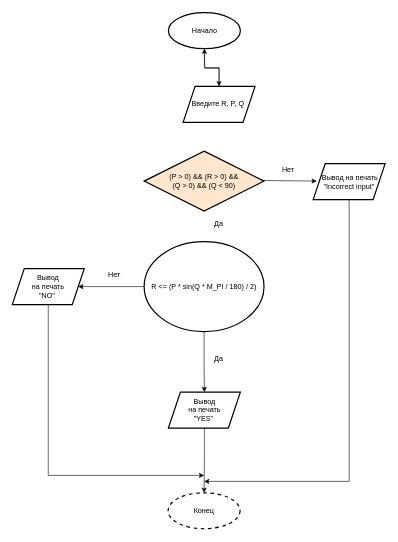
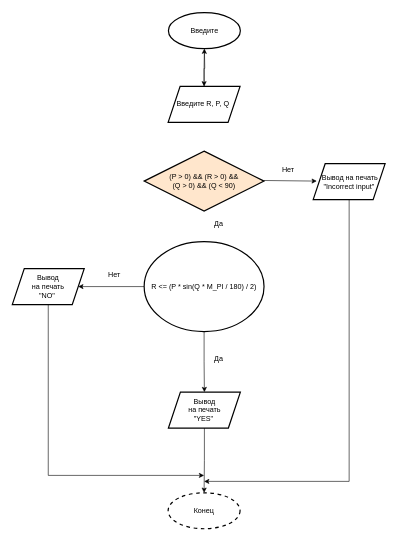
  <mxCell id="0" />
  <mxCell id="1" parent="0" />
  <mxCell id="2" value="" style="edgeStyle=orthogonalEdgeStyle;rounded=0;orthogonalLoop=1;jettySize=auto;html=1;" parent="1" target="5" edge="1"><mxGeometry relative="1" as="geometry"><mxPoint x="340.571" y="82" as="sourcePoint" /></mxGeometry></mxCell>
- <mxCell id="3" value="Начало" style="strokeWidth=2;html=1;shape=mxgraph.flowchart.start_1;whiteSpace=wrap;" parent="1" vertex="1"><mxGeometry x="280.5" y="20" width="120" height="60" as="geometry" /></mxCell>
+ <mxCell id="3" value="Введите" style="strokeWidth=2;html=1;shape=mxgraph.flowchart.start_1;whiteSpace=wrap;" parent="1" vertex="1"><mxGeometry x="280.5" y="20" width="120" height="60" as="geometry" /></mxCell>
  <mxCell id="4" value="" style="edgeStyle=orthogonalEdgeStyle;rounded=0;orthogonalLoop=1;jettySize=auto;html=1;" parent="1" source="5" target="3" edge="1"><mxGeometry relative="1" as="geometry" /></mxCell>
- <mxCell id="5" value="Введите R, P, Q&amp;nbsp;" style="shape=parallelogram;perimeter=parallelogramPerimeter;whiteSpace=wrap;html=1;fixedSize=1;strokeWidth=2;" parent="1" vertex="1"><mxGeometry x="305" y="143" width="120" height="60" as="geometry" /></mxCell>
+ <mxCell id="5" value="Введите R, P, Q&amp;nbsp;" style="shape=parallelogram;perimeter=parallelogramPerimeter;whiteSpace=wrap;html=1;fixedSize=1;strokeWidth=2;" parent="1" vertex="1"><mxGeometry x="280" y="143" width="120" height="60" as="geometry" /></mxCell>
  <mxCell id="6" value="" style="edgeStyle=orthogonalEdgeStyle;rounded=0;orthogonalLoop=1;jettySize=auto;html=1;" parent="1" source="8" target="10" edge="1"><mxGeometry relative="1" as="geometry" /></mxCell>
  <mxCell id="7" value="" style="edgeStyle=orthogonalEdgeStyle;rounded=0;orthogonalLoop=1;jettySize=auto;html=1;" parent="1" source="8" target="11" edge="1"><mxGeometry relative="1" as="geometry" /></mxCell>
  <mxCell id="8" value="R &amp;lt;= (P * sin(Q * M_PI / 180) / 2)" style="ellipse;whiteSpace=wrap;html=1;strokeWidth=2;" parent="1" vertex="1"><mxGeometry x="240" y="402" width="200" height="150" as="geometry" /></mxCell>
  <mxCell id="9" value="" style="edgeStyle=orthogonalEdgeStyle;rounded=0;orthogonalLoop=1;jettySize=auto;html=1;" parent="1" source="10" target="12" edge="1"><mxGeometry relative="1" as="geometry" /></mxCell>
  <mxCell id="10" value="Вывод &lt;br&gt;на печать&lt;br&gt;&quot;YES&quot;&amp;nbsp;" style="shape=parallelogram;perimeter=parallelogramPerimeter;whiteSpace=wrap;html=1;fixedSize=1;strokeWidth=2;" parent="1" vertex="1"><mxGeometry x="280.5" y="653" width="120" height="60" as="geometry" /></mxCell>
  <mxCell id="11" value="Вывод&lt;br&gt;на печать&lt;br&gt;&quot;NO&quot;&amp;nbsp;" style="shape=parallelogram;perimeter=parallelogramPerimeter;whiteSpace=wrap;html=1;fixedSize=1;strokeWidth=2;" parent="1" vertex="1"><mxGeometry x="20" y="447" width="120" height="60" as="geometry" /></mxCell>
  <mxCell id="12" value="Конец" style="ellipse;whiteSpace=wrap;html=1;strokeWidth=2;dashed=1;" parent="1" vertex="1"><mxGeometry x="280" y="821" width="120" height="60" as="geometry" /></mxCell>
  <mxCell id="13" value="Да" style="text;html=1;resizable=0;autosize=1;align=center;verticalAlign=middle;points=[];fillColor=none;strokeColor=none;rounded=0;" parent="1" vertex="1"><mxGeometry x="344" y="582" width="40" height="30" as="geometry" /></mxCell>
  <mxCell id="14" value="Нет" style="text;html=1;resizable=0;autosize=1;align=center;verticalAlign=middle;points=[];fillColor=none;strokeColor=none;rounded=0;" parent="1" vertex="1"><mxGeometry x="170" y="442" width="40" height="30" as="geometry" /></mxCell>
  <mxCell id="15" value="" style="endArrow=classic;html=1;rounded=0;exitX=0.5;exitY=1;exitDx=0;exitDy=0;edgeStyle=orthogonalEdgeStyle;" parent="1" source="11" edge="1"><mxGeometry width="50" height="50" relative="1" as="geometry"><mxPoint x="70" y="502" as="sourcePoint" /><mxPoint x="340" y="792" as="targetPoint" /><Array as="points"><mxPoint x="80" y="792" /></Array></mxGeometry></mxCell>
  <mxCell id="16" value="" style="rounded=0;orthogonalLoop=1;jettySize=auto;html=1;entryX=0;entryY=0.5;entryDx=0;entryDy=0;" parent="1" edge="1"><mxGeometry relative="1" as="geometry"><mxPoint x="440" y="300" as="sourcePoint" /><mxPoint x="528" y="301" as="targetPoint" /></mxGeometry></mxCell>
  <mxCell id="17" value="(P &amp;gt; 0) &amp;amp;&amp;amp; (R &amp;gt; 0) &amp;amp;&amp;amp; &lt;br&gt;(Q &amp;gt; 0) &amp;amp;&amp;amp; (Q &amp;lt; 90)" style="rhombus;whiteSpace=wrap;html=1;strokeWidth=2;container=0;fillColor=#ffe6cc;" parent="1" vertex="1"><mxGeometry x="240" y="251" width="200" height="100" as="geometry" /></mxCell>
  <mxCell id="18" value="Да" style="text;html=1;resizable=0;autosize=1;align=center;verticalAlign=middle;points=[];fillColor=none;strokeColor=none;rounded=0;" parent="1" vertex="1"><mxGeometry x="344" y="357" width="40" height="30" as="geometry" /></mxCell>
  <mxCell id="19" value="&amp;nbsp;Вывод на печать&lt;br&gt;&quot;Incorrect input&quot;" style="shape=parallelogram;perimeter=parallelogramPerimeter;whiteSpace=wrap;html=1;fixedSize=1;strokeWidth=2;" parent="1" vertex="1"><mxGeometry x="522" y="272" width="120" height="60" as="geometry" /></mxCell>
  <mxCell id="20" value="Нет" style="text;html=1;resizable=0;autosize=1;align=center;verticalAlign=middle;points=[];fillColor=none;strokeColor=none;rounded=0;" parent="1" vertex="1"><mxGeometry x="460" y="267" width="40" height="30" as="geometry" /></mxCell>
  <mxCell id="21" value="" style="endArrow=classic;html=1;rounded=0;exitX=0.5;exitY=1;exitDx=0;exitDy=0;edgeStyle=orthogonalEdgeStyle;" parent="1" source="19" edge="1"><mxGeometry width="50" height="50" relative="1" as="geometry"><mxPoint x="90" y="517" as="sourcePoint" /><mxPoint x="340" y="802" as="targetPoint" /><Array as="points"><mxPoint x="582" y="802" /></Array></mxGeometry></mxCell>
